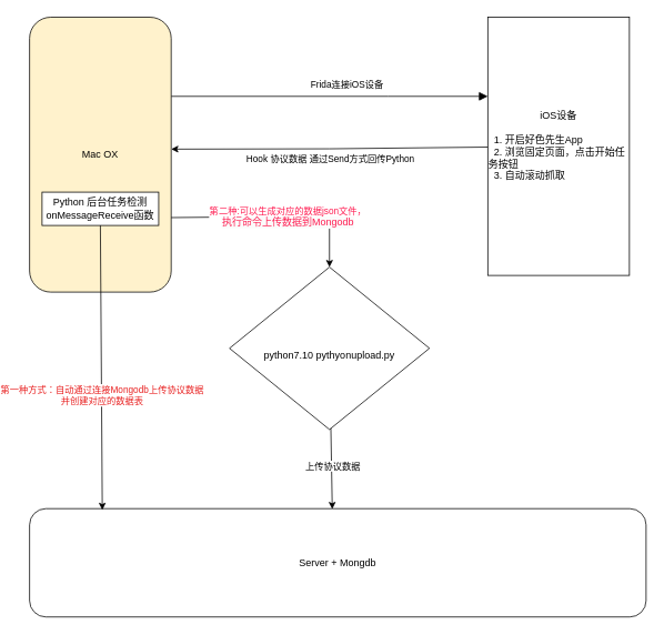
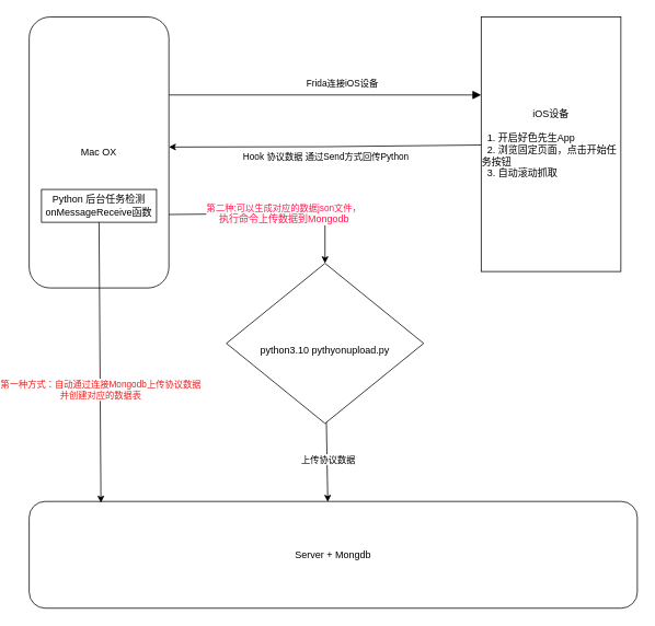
  <mxCell id="0" />
  <mxCell id="1" parent="0" />
  <mxCell id="2" value="" style="rounded=0;html=1;jettySize=auto;orthogonalLoop=1;fontSize=11;endArrow=block;endFill=1;endSize=8;strokeWidth=1;shadow=0;labelBackgroundColor=none;edgeStyle=orthogonalEdgeStyle;horizontal=0;entryX=0;entryY=0.5;entryDx=0;entryDy=0;" parent="1" edge="1"><mxGeometry relative="1" as="geometry"><mxPoint x="190" y="115" as="sourcePoint" /><mxPoint x="570" y="115" as="targetPoint" /><Array as="points"><mxPoint x="450" y="115" /><mxPoint x="450" y="115" /></Array></mxGeometry></mxCell>
  <mxCell id="3" value="Frida连接iOS设备" style="edgeLabel;html=1;align=center;verticalAlign=middle;resizable=0;points=[];" vertex="1" connectable="0" parent="2"><mxGeometry x="-0.009" y="1" relative="1" as="geometry"><mxPoint x="22" y="-14" as="offset" /></mxGeometry></mxCell>
- <mxCell id="4" value="Mac OX&lt;br&gt;" style="rounded=1;whiteSpace=wrap;html=1;fontSize=12;glass=0;strokeWidth=1;shadow=0;fillColor=#fff2cc;" parent="1" vertex="1"><mxGeometry x="20" y="20" width="170" height="330" as="geometry" /></mxCell>
+ <mxCell id="4" value="Mac OX&lt;br&gt;" style="rounded=1;whiteSpace=wrap;html=1;fontSize=12;glass=0;strokeWidth=1;shadow=0;" parent="1" vertex="1"><mxGeometry x="20" y="20" width="170" height="330" as="geometry" /></mxCell>
  <mxCell id="5" value="Server + Mongdb" style="rounded=1;whiteSpace=wrap;html=1;fontSize=12;glass=0;strokeWidth=1;shadow=0;" parent="1" vertex="1"><mxGeometry x="20" y="610" width="740" height="130" as="geometry" /></mxCell>
  <mxCell id="6" value="Python 后台任务检测onMessageReceive函数" style="whiteSpace=wrap;html=1;fontSize=12;glass=0;strokeWidth=1;shadow=0;rounded=0;" parent="1" vertex="1"><mxGeometry x="35" y="230" width="140" height="40" as="geometry" /></mxCell>
  <mxCell id="7" value="iOS设备&lt;br&gt;&lt;br&gt;&lt;div style=&quot;text-align: left;&quot;&gt;&lt;span style=&quot;background-color: initial;&quot;&gt;&amp;nbsp; 1. 开启好色先生App&lt;/span&gt;&lt;/div&gt;&lt;div style=&quot;text-align: left;&quot;&gt;&lt;span style=&quot;background-color: initial;&quot;&gt;&amp;nbsp; 2. 浏览固定页面，点击开始任务按钮&lt;/span&gt;&lt;/div&gt;&lt;div style=&quot;text-align: left;&quot;&gt;&lt;span style=&quot;background-color: initial;&quot;&gt;&amp;nbsp; 3. 自动滚动抓取&lt;/span&gt;&lt;/div&gt;&lt;div style=&quot;text-align: justify;&quot;&gt;&lt;/div&gt;" style="whiteSpace=wrap;html=1;fillColor=default;" vertex="1" parent="1"><mxGeometry x="570" y="20" width="170" height="310" as="geometry" /></mxCell>
  <mxCell id="8" value="" style="endArrow=classic;html=1;rounded=0;entryX=1;entryY=0.48;entryDx=0;entryDy=0;entryPerimeter=0;" edge="1" parent="1" source="7" target="4"><mxGeometry width="50" height="50" relative="1" as="geometry"><mxPoint x="340" y="360" as="sourcePoint" /><mxPoint x="190" y="180" as="targetPoint" /><Array as="points"><mxPoint x="380" y="178" /></Array></mxGeometry></mxCell>
  <mxCell id="9" value="Hook 协议数据 通过Send方式回传Python" style="edgeLabel;html=1;align=center;verticalAlign=middle;resizable=0;points=[];" vertex="1" connectable="0" parent="8"><mxGeometry x="0.153" relative="1" as="geometry"><mxPoint x="29" y="12" as="offset" /></mxGeometry></mxCell>
  <mxCell id="10" value="" style="endArrow=classic;html=1;rounded=0;exitX=0.5;exitY=1;exitDx=0;exitDy=0;entryX=0.118;entryY=0.012;entryDx=0;entryDy=0;entryPerimeter=0;" edge="1" parent="1" source="6" target="5"><mxGeometry width="50" height="50" relative="1" as="geometry"><mxPoint x="340" y="350" as="sourcePoint" /><mxPoint x="390" y="300" as="targetPoint" /></mxGeometry></mxCell>
  <mxCell id="11" value="第一种方式：自动通过连接Mongodb上传协议数据&lt;br&gt;并创建对应的数据表" style="edgeLabel;html=1;align=center;verticalAlign=middle;resizable=0;points=[];fontColor=#e82121;" vertex="1" connectable="0" parent="10"><mxGeometry x="0.087" y="2" relative="1" as="geometry"><mxPoint x="-2" y="18" as="offset" /></mxGeometry></mxCell>
- <mxCell id="12" value="&lt;br&gt;python7.10 pythyonupload.py" style="rhombus;whiteSpace=wrap;html=1;" vertex="1" parent="1"><mxGeometry x="260" y="320" width="240" height="195" as="geometry" /></mxCell>
+ <mxCell id="12" value="&lt;br&gt;python3.10 pythyonupload.py" style="rhombus;whiteSpace=wrap;html=1;" vertex="1" parent="1"><mxGeometry x="260" y="320" width="240" height="195" as="geometry" /></mxCell>
  <mxCell id="13" value="&lt;font color=&quot;#ff1c51&quot;&gt;第二种:可以生成对应的数据json文件，&lt;br style=&quot;border-color: var(--border-color); font-size: 12px; background-color: rgb(251, 251, 251);&quot;&gt;&lt;span style=&quot;font-size: 12px; background-color: rgb(251, 251, 251);&quot;&gt;执行命令上传数据到Mongodb&lt;/span&gt;&lt;/font&gt;" style="endArrow=classic;startArrow=none;html=1;rounded=0;entryX=0.5;entryY=0;entryDx=0;entryDy=0;exitX=1;exitY=0.729;exitDx=0;exitDy=0;exitPerimeter=0;startFill=0;" edge="1" parent="1" source="4" target="12"><mxGeometry x="0.12" width="50" height="50" relative="1" as="geometry"><mxPoint x="300" y="300" as="sourcePoint" /><mxPoint x="350" y="250" as="targetPoint" /><Array as="points"><mxPoint x="250" y="260" /><mxPoint x="310" y="260" /><mxPoint x="380" y="260" /></Array><mxPoint as="offset" /></mxGeometry></mxCell>
  <mxCell id="14" value="" style="endArrow=classic;html=1;rounded=0;entryX=0.491;entryY=0.004;entryDx=0;entryDy=0;entryPerimeter=0;" edge="1" parent="1" source="12" target="5"><mxGeometry width="50" height="50" relative="1" as="geometry"><mxPoint x="300" y="300" as="sourcePoint" /><mxPoint x="350" y="250" as="targetPoint" /></mxGeometry></mxCell>
  <mxCell id="15" value="上传协议数据" style="edgeLabel;html=1;align=center;verticalAlign=middle;resizable=0;points=[];" vertex="1" connectable="0" parent="14"><mxGeometry x="-0.071" y="1" relative="1" as="geometry"><mxPoint as="offset" /></mxGeometry></mxCell>
